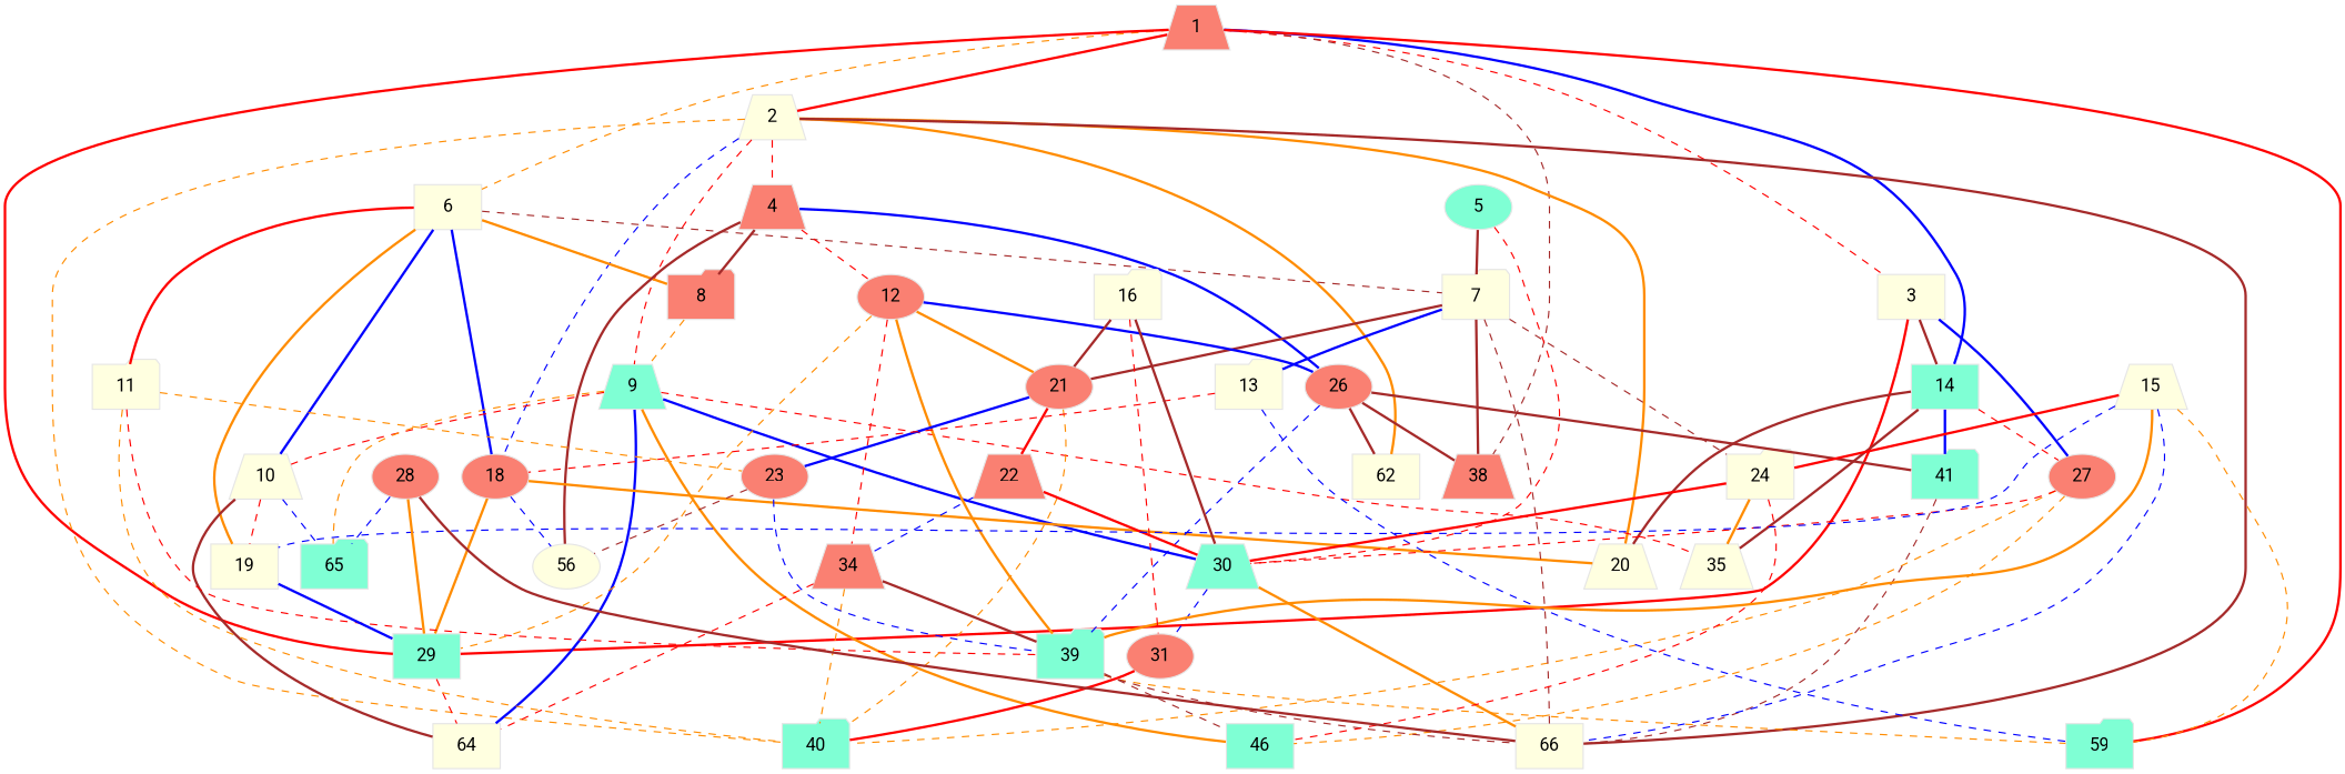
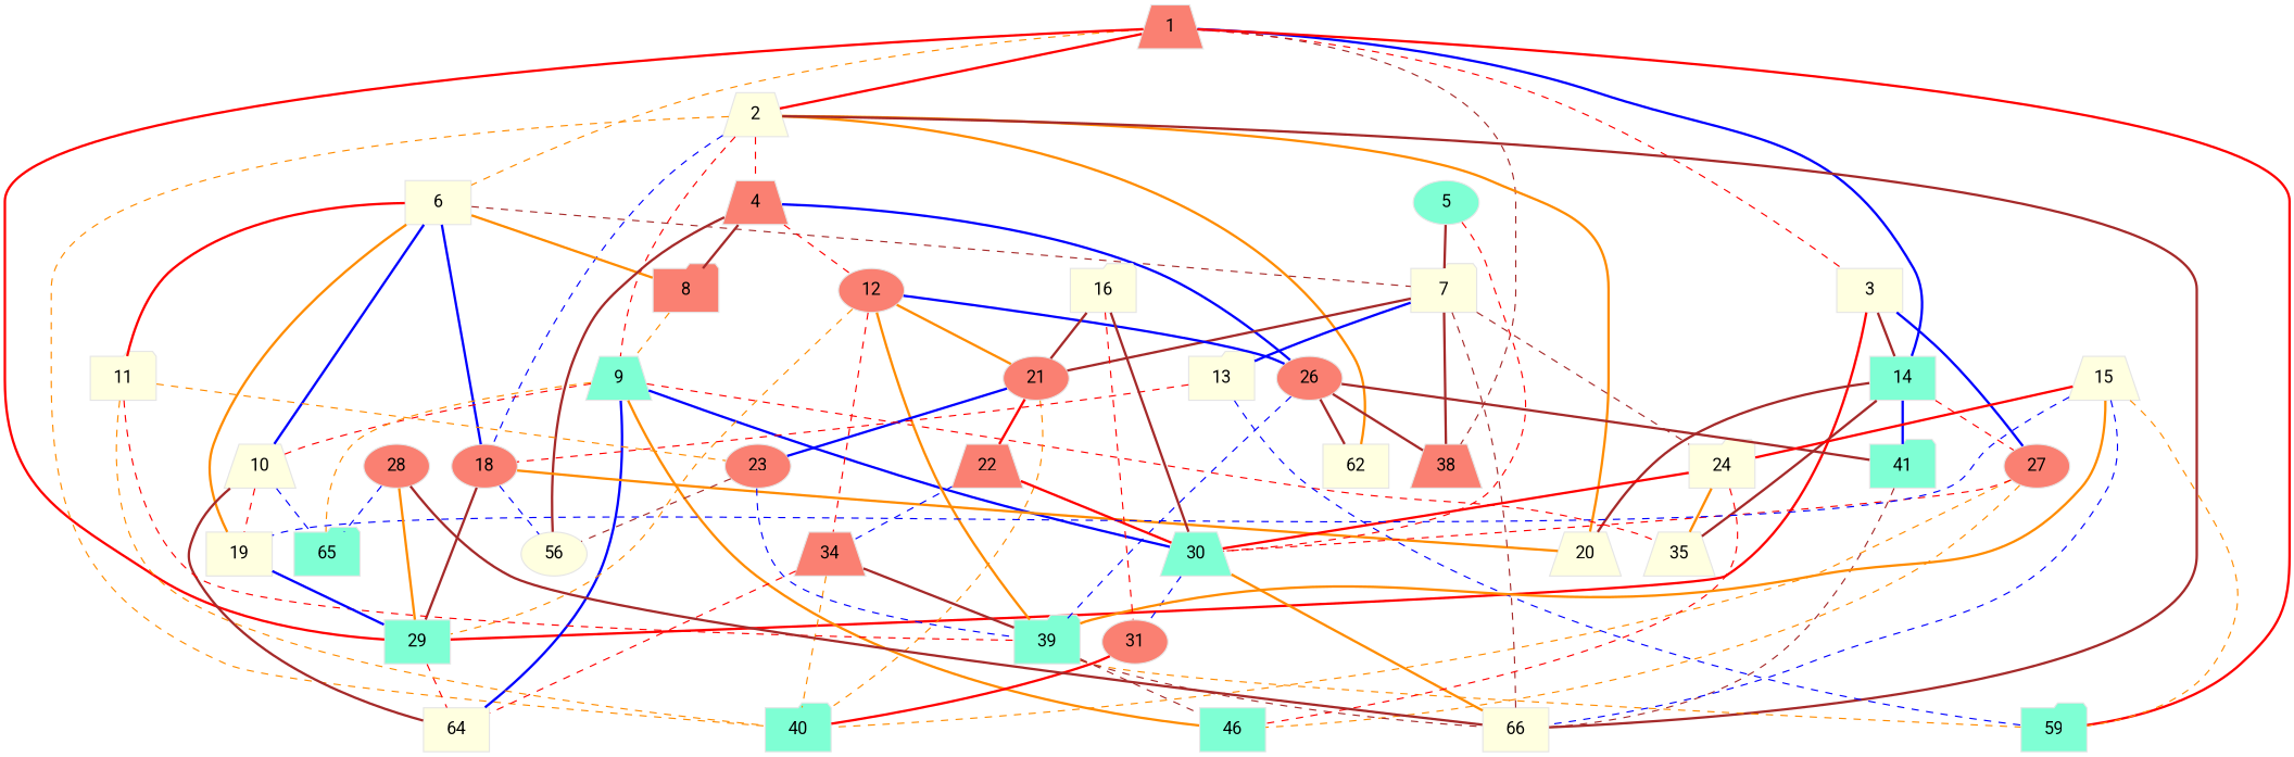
  graph {
    fontname=Roboto
    node [color=gray90 fillcolor=lightyellow fontname=Roboto shape=trapezium style=filled]
    edge [color=red fontname=Roboto style=bold]
    1 [fillcolor=salmon super="+47"]
    2 [super="+57"]
    3 [shape=box]
    6 [shape=box super="+17"]
    14 [fillcolor=aquamarine shape=box super="+58"]
    29 [fillcolor=aquamarine shape=box super="+43"]
    38 [fillcolor=salmon]
    59 [fillcolor=aquamarine shape=folder]
    4 [fillcolor=salmon super="+37"]
    9 [fillcolor=aquamarine super="+51"]
    18 [fillcolor=salmon shape=ellipse super="+63"]
    20
    40 [fillcolor=aquamarine shape=folder super="+45"]
    62 [shape=box]
    66 [shape=box super="+67"]
    27 [fillcolor=salmon shape=ellipse super="+36"]
    8 [fillcolor=salmon shape=folder]
    7 [shape=folder super="+61"]
    10 [super="+53"]
    11 [shape=folder super="+32"]
    19 [shape=box super="+42"]
    35
    41 [fillcolor=aquamarine shape=folder]
    64 [shape=box]
    12 [fillcolor=salmon shape=ellipse super="+44"]
    26 [fillcolor=salmon shape=ellipse super="+55"]
    56 [shape=ellipse]
    30 [fillcolor=aquamarine super="+52"]
    46 [fillcolor=aquamarine shape=box]
    65 [fillcolor=aquamarine shape=folder]
    21 [fillcolor=salmon shape=ellipse super="+54"]
    39 [fillcolor=aquamarine shape=folder super="+49"]
    34 [fillcolor=salmon super="+50"]
    13 [shape=folder super="+33"]
    24 [shape=folder]
    5 [fillcolor=aquamarine shape=ellipse]
    31 [fillcolor=salmon shape=ellipse]
    23 [fillcolor=salmon shape=ellipse super="+60"]
    22 [fillcolor=salmon]
    15 [super="+48"]
    16 [shape=folder super="+25"]
    28 [fillcolor=salmon shape=ellipse]
    1 -- 2
    1 -- 3 [style=dashed]
    1 -- 6 [color=darkorange style=dashed]
    1 -- 14 [color=blue]
    1 -- 29 [weight=2]
    1 -- 38 [color=brown style=dashed]
    1 -- 59
    2 -- 4 [style=dashed]
    2 -- 9 [style=dashed]
    2 -- 18 [color=blue style=dashed weight=2]
    2 -- 20 [color=darkorange]
    2 -- 40 [color=darkorange style=dashed]
    2 -- 62 [color=darkorange]
    2 -- 66 [color=brown]
    3 -- 14 [color=brown]
    3 -- 29
    3 -- 27 [color=blue]
    6 -- 18 [color=blue]
    6 -- 8 [color=darkorange]
    6 -- 7 [color=brown style=dashed]
    6 -- 10 [color=blue]
    6 -- 11
    6 -- 19 [color=darkorange]
    14 -- 20 [color=brown]
    14 -- 27 [style=dashed]
    14 -- 35 [color=brown]
    14 -- 41 [color=blue]
    29 -- 64 [style=dashed]
    4 -- 8 [color=brown]
    4 -- 12 [style=dashed]
    4 -- 26 [color=blue]
    4 -- 56 [color=brown]
    9 -- 10 [style=dashed]
    9 -- 35 [style=dashed]
    9 -- 64 [color=blue]
    9 -- 30 [color=blue]
    9 -- 46 [color=darkorange]
    9 -- 65 [color=darkorange style=dashed]
-   18 -- 29 [color=darkorange]
+   18 -- 29 [color=brown]
    18 -- 20 [color=darkorange]
    18 -- 56 [color=blue style=dashed]
    27 -- 40 [color=darkorange style=dashed]
    27 -- 30 [style=dashed]
    27 -- 46 [color=darkorange style=dashed]
    8 -- 9 [color=darkorange style=dashed]
    7 -- 38 [color=brown]
    7 -- 66 [color=brown style=dashed]
    7 -- 21 [color=brown]
    7 -- 13 [color=blue]
    7 -- 24 [color=brown style=dashed]
    10 -- 19 [style=dashed]
    10 -- 64 [color=brown]
    10 -- 65 [color=blue style=dashed]
    11 -- 40 [color=darkorange style=dashed]
    11 -- 39 [style=dashed]
    11 -- 23 [color=darkorange style=dashed]
    19 -- 29 [color=blue]
    41 -- 66 [color=brown style=dashed]
    12 -- 29 [color=darkorange style=dashed]
    12 -- 26 [color=blue]
    12 -- 21 [color=darkorange]
    12 -- 39 [color=darkorange]
    12 -- 34 [style=dashed]
    26 -- 38 [color=brown]
    26 -- 62 [color=brown]
    26 -- 41 [color=brown]
    26 -- 39 [color=blue style=dashed]
    30 -- 66 [color=darkorange]
    30 -- 31 [color=blue style=dashed]
    21 -- 40 [color=darkorange style=dashed]
    21 -- 23 [color=blue]
    21 -- 22
    39 -- 59 [color=darkorange style=dashed]
    39 -- 66 [color=brown style=dashed]
    39 -- 46 [color=brown style=dashed]
    34 -- 40 [color=darkorange style=dashed]
    34 -- 64 [style=dashed]
    34 -- 39 [color=brown]
    13 -- 59 [color=blue style=dashed]
    13 -- 18 [style=dashed]
    24 -- 35 [color=darkorange]
    24 -- 30
    24 -- 46 [style=dashed]
    5 -- 7 [color=brown]
    5 -- 30 [style=dashed]
    31 -- 40
    23 -- 56 [color=brown style=dashed]
    23 -- 39 [color=blue style=dashed]
    22 -- 30
    22 -- 34 [color=blue style=dashed]
    15 -- 59 [color=darkorange style=dashed]
    15 -- 66 [color=blue style=dashed]
    15 -- 19 [color=blue style=dashed]
    15 -- 39 [color=darkorange]
    15 -- 24
    16 -- 30 [color=brown weight=2]
    16 -- 21 [color=brown weight=2]
    16 -- 31 [style=dashed]
    28 -- 29 [color=darkorange]
    28 -- 66 [color=brown]
    28 -- 65 [color=blue style=dashed]
  }
